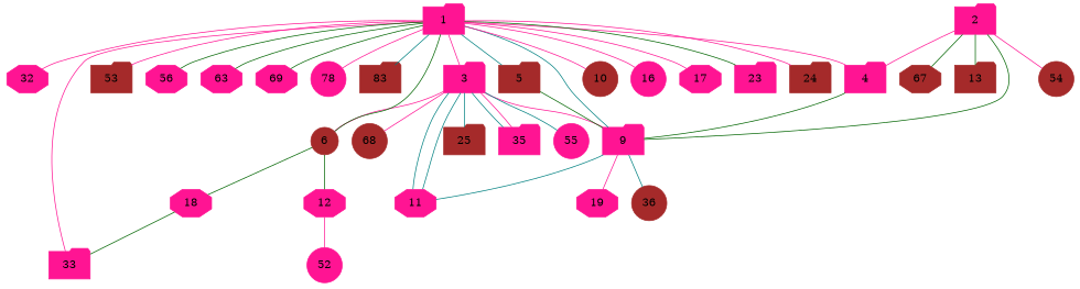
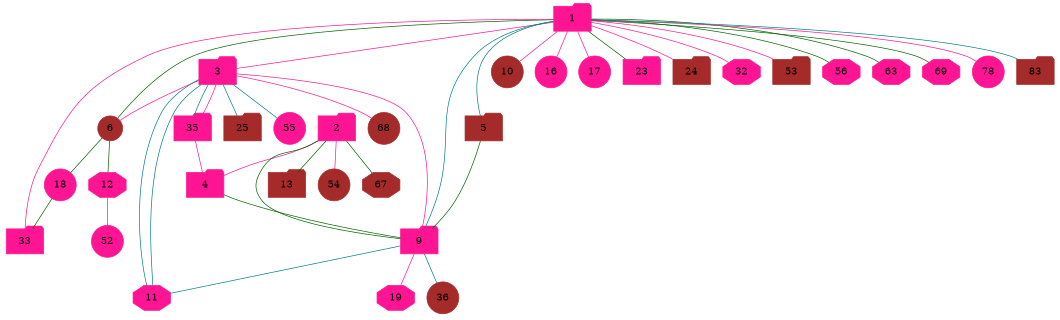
  graph {
    node [color=deeppink shape=folder style=filled]
    edge [color=deeppink]
    3 [super="+8"]
    1
    4 [super="+37"]
    5 [color=brown super="+61"]
    6 [color=brown shape=circle super="+45+49+7+21+22+14+29"]
    9 [super="+31+47+27+41"]
    10 [color=brown shape=circle super="+73"]
    16 [shape=circle]
-   17 [shape=octagon super="+70"]
+   17 [shape=circle super="+70"]
    23
    24 [color=brown]
    32 [shape=octagon]
    33 [super="+40+34"]
    53 [color=brown]
    56 [shape=octagon]
    63 [shape=octagon]
    69 [shape=octagon]
    78 [shape=circle]
    83 [color=brown]
    2
    13 [color=brown super="+75"]
    54 [color=brown shape=circle]
    67 [color=brown shape=octagon super="+82"]
    11 [shape=octagon super="+39+26"]
    25 [color=brown]
    35
    55 [shape=circle]
    68 [color=brown shape=circle]
    12 [shape=octagon super="+28+20+74+77+60+62+48"]
-   18 [shape=octagon]
+   18 [shape=circle]
    19 [shape=octagon]
    36 [color=brown shape=circle]
    52 [shape=circle]
    3 -- 6
    3 -- 9
    3 -- 11 [color=teal]
    3 -- 11 [color=teal]
    3 -- 25 [color=teal]
    3 -- 35 [color=teal]
    3 -- 35
    3 -- 55 [color=teal]
    3 -- 68
    1 -- 3
-   1 -- 4 [weight=2]
+   35 -- 4 [weight=2]
    1 -- 5 [color=teal]
    1 -- 6 [color=darkgreen weight=2]
    1 -- 9 [color=teal weight=2]
    1 -- 10
    1 -- 16
    1 -- 17
    1 -- 23 [color=darkgreen]
    1 -- 24
    1 -- 32
    1 -- 33 [weight=2]
    1 -- 53
    1 -- 56 [color=darkgreen]
    1 -- 63 [color=darkgreen]
    1 -- 69 [color=darkgreen]
    1 -- 78
    1 -- 83 [color=teal]
    4 -- 9 [color=darkgreen]
    5 -- 9 [color=darkgreen]
    6 -- 12 [color=darkgreen]
    6 -- 18 [color=darkgreen]
    9 -- 11 [color=teal]
    9 -- 19
    9 -- 36 [color=teal]
    2 -- 4
    2 -- 9 [color=darkgreen]
    2 -- 13 [color=darkgreen]
    2 -- 54
    2 -- 67 [color=darkgreen]
    12 -- 52
    18 -- 33 [color=darkgreen]
  }
